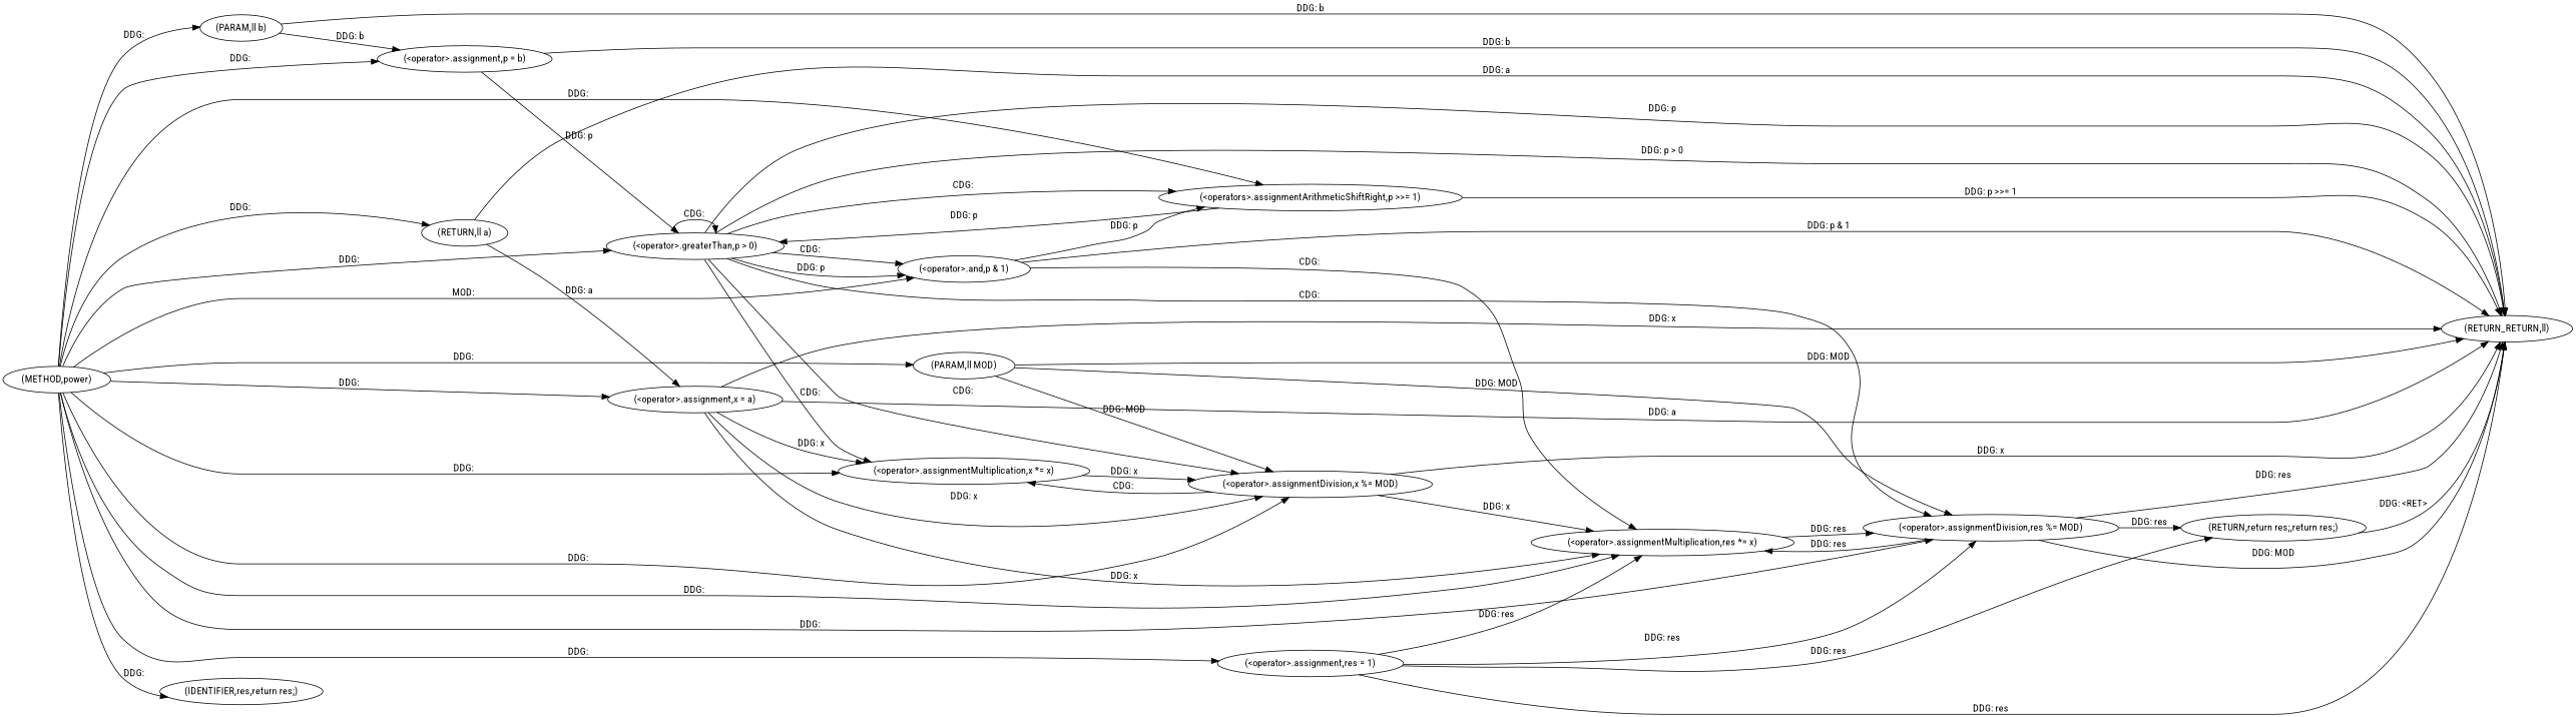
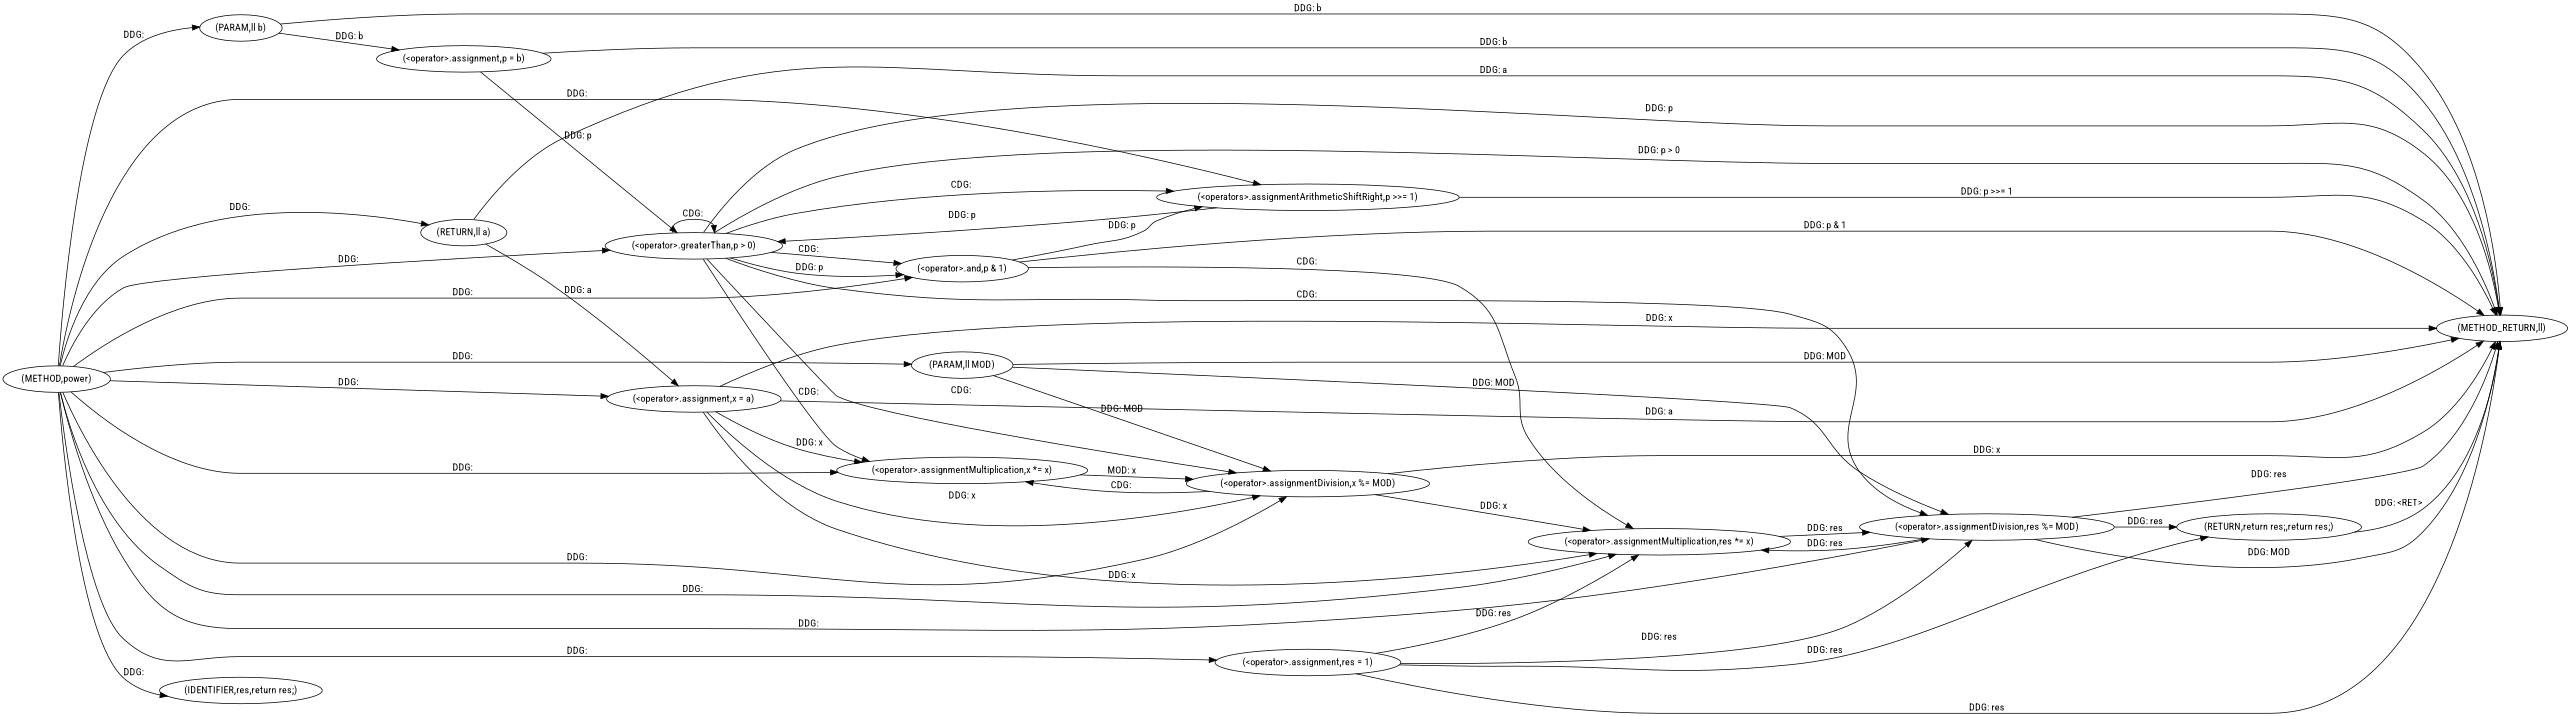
  digraph {
    fontname="Roboto Condensed"
    rankdir=LR
    node [fontname="Roboto Condensed"]
    edge [fontname="Roboto Condensed"]
    n1 [label="(METHOD,power)"]
    n2 [label="(RETURN,ll a)"]
    n3 [label="(PARAM,ll b)"]
    n4 [label="(PARAM,ll MOD)"]
    n5 [label="(<operator>.assignment,x = a)"]
    n6 [label="(<operator>.assignment,res = 1)"]
    n7 [label="(<operator>.assignment,p = b)"]
    n8 [label="(<operator>.greaterThan,p > 0)"]
    n9 [label="(IDENTIFIER,res,return res;)"]
    n10 [label="(<operator>.assignmentMultiplication,x *= x)"]
    n11 [label="(<operators>.assignmentArithmeticShiftRight,p >>= 1)"]
    n12 [label="(<operator>.and,p & 1)"]
    n13 [label="(<operator>.assignmentMultiplication,res *= x)"]
    n14 [label="(<operator>.assignmentDivision,x %= MOD)"]
    n15 [label="(<operator>.assignmentDivision,res %= MOD)"]
-   n16 [label="(RETURN_RETURN,ll)"]
+   n16 [label="(METHOD_RETURN,ll)"]
    n17 [label="(RETURN,return res;,return res;)"]
    n1 -> n2 [label="DDG: "]
    n1 -> n3 [label="DDG: "]
    n1 -> n4 [label="DDG: "]
    n1 -> n5 [label="DDG: "]
    n1 -> n6 [label="DDG: "]
-   n1 -> n7 [label="DDG: "]
    n1 -> n8 [label="DDG: "]
    n1 -> n9 [label="DDG: "]
    n1 -> n10 [label="DDG: "]
    n1 -> n11 [label="DDG: "]
-   n1 -> n12 [label="MOD: "]
+   n1 -> n12 [label="DDG: "]
    n1 -> n13 [label="DDG: "]
    n1 -> n14 [label="DDG: "]
    n1 -> n15 [label="DDG: "]
    n2 -> n5 [label="DDG: a"]
    n2 -> n16 [label="DDG: a"]
    n3 -> n7 [label="DDG: b"]
    n3 -> n16 [label="DDG: b"]
    n4 -> n14 [label="DDG: MOD"]
    n4 -> n15 [label="DDG: MOD"]
    n4 -> n16 [label="DDG: MOD"]
    n5 -> n10 [label="DDG: x"]
    n5 -> n13 [label="DDG: x"]
    n5 -> n14 [label="DDG: x"]
    n5 -> n16 [label="DDG: x"]
    n5 -> n16 [label="DDG: a"]
    n6 -> n13 [label="DDG: res"]
    n6 -> n15 [label="DDG: res"]
    n6 -> n16 [label="DDG: res"]
    n6 -> n17 [label="DDG: res"]
    n7 -> n8 [label="DDG: p"]
    n7 -> n16 [label="DDG: b"]
    n8 -> n8 [label="CDG: "]
    n8 -> n10 [label="CDG: "]
    n8 -> n11 [label="CDG: "]
    n8 -> n12 [label="DDG: p"]
    n8 -> n12 [label="CDG: "]
    n8 -> n14 [label="CDG: "]
    n8 -> n15 [label="CDG: "]
    n8 -> n16 [label="DDG: p"]
    n8 -> n16 [label="DDG: p > 0"]
-   n10 -> n14 [label="DDG: x"]
+   n10 -> n14 [label="MOD: x"]
    n11 -> n8 [label="DDG: p"]
    n11 -> n16 [label="DDG: p >>= 1"]
    n12 -> n11 [label="DDG: p"]
    n12 -> n13 [label="CDG: "]
    n12 -> n16 [label="DDG: p & 1"]
    n13 -> n15 [label="DDG: res"]
    n14 -> n10 [label="CDG: "]
    n14 -> n13 [label="DDG: x"]
    n14 -> n16 [label="DDG: x"]
    n15 -> n13 [label="DDG: res"]
    n15 -> n16 [label="DDG: res"]
    n15 -> n16 [label="DDG: MOD"]
    n15 -> n17 [label="DDG: res"]
    n17 -> n16 [label="DDG: <RET>"]
  }
